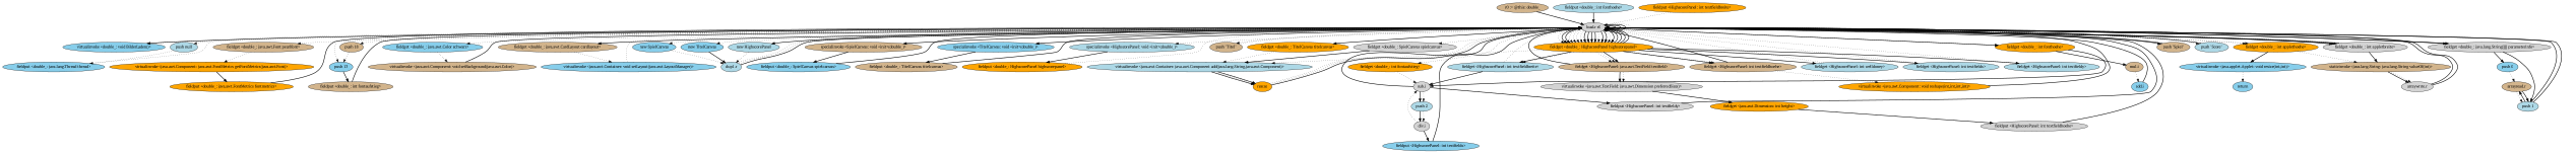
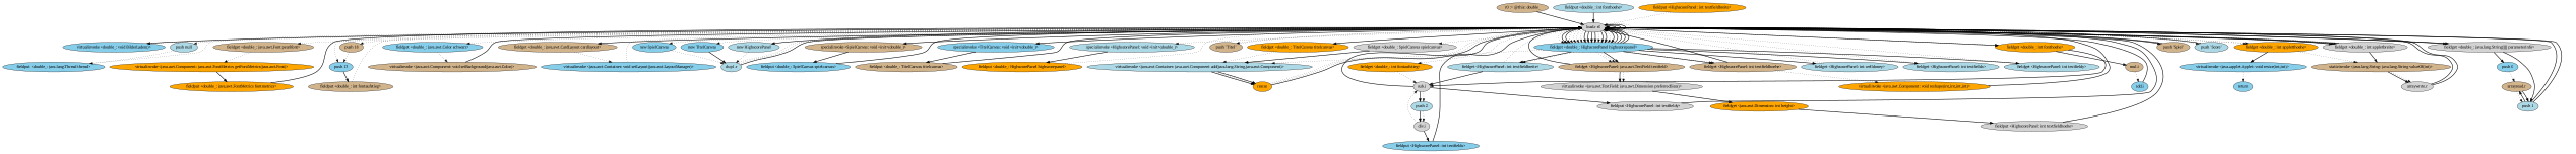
  digraph {
    fontname="PT Serif"
    node [fillcolor=tan fontname="PT Serif" style=filled]
    edge [fontname="PT Serif" style=bold]
    "load.r r0" [fillcolor=lightgrey]
    "r0 := @this: double_"
    "virtualinvoke <double_: void BilderLaden()>" [fillcolor=skyblue]
    "push null" [fillcolor=lightblue]
    "fieldget <double_: java.awt.Font pearlfont>"
    "push 18"
    "push 13" [fillcolor=skyblue]
    "fieldget <double_: java.awt.Color schwarz>" [fillcolor=skyblue]
    "fieldget <double_: java.awt.CardLayout cardlayout>"
    "new SpielCanvas" [fillcolor=skyblue]
    "specialinvoke <SpielCanvas: void <init>(double_)>"
    "new TitelCanvas" [fillcolor=skyblue]
    "specialinvoke <TitelCanvas: void <init>(double_)>" [fillcolor=skyblue]
    "new HighscorePanel" [fillcolor=lightblue]
    "specialinvoke <HighscorePanel: void <init>(double_)>" [fillcolor=lightblue]
    "push \"Titel\""
    "fieldget <double_: TitelCanvas titelcanvas>" [fillcolor=orange]
    "push \"Spiel\""
    "fieldget <double_: SpielCanvas spielcanvas>" [fillcolor=lightgrey]
    "push \"Score\"" [fillcolor=lightblue]
-   "fieldget <double_: HighscorePanel highscorepanel>" [fillcolor=orange]
+   "fieldget <double_: HighscorePanel highscorepanel>" [fillcolor=skyblue]
    "fieldget <double_: int appletbreite>" [fillcolor=lightgrey]
    "fieldget <double_: int fonthoehe>" [fillcolor=orange]
    "fieldget <double_: int fontaufstieg>" [fillcolor=orange]
    "fieldget <double_: java.lang.String[][] parameterinfo>" [fillcolor=lightgrey]
    "fieldget <double_: int applethoehe>" [fillcolor=orange]
    "fieldput <double_: java.lang.Thread thread>" [fillcolor=skyblue]
    "virtualinvoke <java.awt.Component: java.awt.FontMetrics getFontMetrics(java.awt.Font)>" [fillcolor=orange]
    "fieldput <double_: int fontaufstieg>"
    "virtualinvoke <java.awt.Component: void setBackground(java.awt.Color)>"
    "virtualinvoke <java.awt.Container: void setLayout(java.awt.LayoutManager)>" [fillcolor=skyblue]
    "dup1.r" [fillcolor=lightblue]
    "fieldput <double_: SpielCanvas spielcanvas>" [fillcolor=skyblue]
    "fieldput <double_: TitelCanvas titelcanvas>"
    "fieldput <double_: HighscorePanel highscorepanel>" [fillcolor=orange]
    "virtualinvoke <java.awt.Container: java.awt.Component add(java.lang.String,java.awt.Component)>" [fillcolor=lightblue]
    "fieldget <HighscorePanel: java.awt.TextField textfield>"
    "fieldget <HighscorePanel: int textfieldbreite>" [fillcolor=lightblue]
    "fieldget <HighscorePanel: int welldoney>" [fillcolor=lightblue]
    "fieldget <HighscorePanel: int textfieldhoehe>"
    "fieldget <HighscorePanel: int textfieldx>" [fillcolor=lightblue]
    "fieldget <HighscorePanel: int textfieldy>" [fillcolor=lightblue]
    "staticinvoke <java.lang.String: java.lang.String valueOf(int)>"
    "sub.i" [fillcolor=lightgrey]
    "mul.i"
    "push 0" [fillcolor=skyblue]
    "push 1" [fillcolor=lightblue]
    "virtualinvoke <java.applet.Applet: void resize(int,int)>" [fillcolor=skyblue]
    "fieldput <double_: java.awt.FontMetrics fontmetrics>" [fillcolor=orange]
    "fieldput <double_: int fonthoehe>" [fillcolor=lightblue]
    n51 [fillcolor=orange label=resize]
    "virtualinvoke <java.awt.TextField: java.awt.Dimension preferredSize()>" [fillcolor=lightgrey]
    "virtualinvoke <java.awt.Component: void reshape(int,int,int,int)>" [fillcolor=orange]
    "fieldget <java.awt.Dimension: int height>" [fillcolor=orange]
    "fieldput <HighscorePanel: int textfieldhoehe>" [fillcolor=lightgrey]
    "fieldput <HighscorePanel: int textfieldbreite>" [fillcolor=orange]
    "arraywrite.r" [fillcolor=lightgrey]
    "push 2" [fillcolor=lightblue]
    "fieldput <HighscorePanel: int textfieldy>" [fillcolor=lightgrey]
    "div.i" [fillcolor=lightgrey]
    "fieldput <HighscorePanel: int textfieldx>" [fillcolor=skyblue]
    "add.i" [fillcolor=skyblue]
    "arrayread.r"
    return [fillcolor=skyblue]
    "load.r r0" -> "load.r r0" [style=dotted]
    "load.r r0" -> "load.r r0"
    "load.r r0" -> "load.r r0"
    "load.r r0" -> "load.r r0"
    "load.r r0" -> "load.r r0" [style=dotted]
    "load.r r0" -> "virtualinvoke <double_: void BilderLaden()>"
    "load.r r0" -> "push null" [style=dotted]
    "load.r r0" -> "fieldget <double_: java.awt.Font pearlfont>" [style=dotted]
    "load.r r0" -> "push 18" [style=dotted]
    "load.r r0" -> "push 13" [style=dotted]
    "load.r r0" -> "fieldget <double_: java.awt.Color schwarz>" [style=dotted]
    "load.r r0" -> "fieldget <double_: java.awt.CardLayout cardlayout>"
    "load.r r0" -> "new SpielCanvas" [style=dotted]
    "load.r r0" -> "specialinvoke <SpielCanvas: void <init>(double_)>"
    "load.r r0" -> "new TitelCanvas" [style=dotted]
    "load.r r0" -> "specialinvoke <TitelCanvas: void <init>(double_)>"
    "load.r r0" -> "new HighscorePanel"
    "load.r r0" -> "specialinvoke <HighscorePanel: void <init>(double_)>" [style=dotted]
    "load.r r0" -> "push \"Titel\"" [style=dotted]
    "load.r r0" -> "fieldget <double_: TitelCanvas titelcanvas>"
    "load.r r0" -> "push \"Spiel\""
    "load.r r0" -> "fieldget <double_: SpielCanvas spielcanvas>" [style=dotted]
    "load.r r0" -> "push \"Score\"" [style=dotted]
    "load.r r0" -> "fieldget <double_: HighscorePanel highscorepanel>" [style=dotted]
    "load.r r0" -> "fieldget <double_: HighscorePanel highscorepanel>"
    "load.r r0" -> "fieldget <double_: HighscorePanel highscorepanel>"
    "load.r r0" -> "fieldget <double_: HighscorePanel highscorepanel>" [style=dotted]
    "load.r r0" -> "fieldget <double_: HighscorePanel highscorepanel>" [style=dotted]
    "load.r r0" -> "fieldget <double_: HighscorePanel highscorepanel>" [style=dotted]
    "load.r r0" -> "fieldget <double_: HighscorePanel highscorepanel>" [style=dotted]
    "load.r r0" -> "fieldget <double_: HighscorePanel highscorepanel>"
    "load.r r0" -> "fieldget <double_: HighscorePanel highscorepanel>"
    "load.r r0" -> "fieldget <double_: HighscorePanel highscorepanel>"
    "load.r r0" -> "fieldget <double_: HighscorePanel highscorepanel>"
    "load.r r0" -> "fieldget <double_: HighscorePanel highscorepanel>" [style=dotted]
    "load.r r0" -> "fieldget <double_: HighscorePanel highscorepanel>"
    "load.r r0" -> "fieldget <double_: HighscorePanel highscorepanel>"
    "load.r r0" -> "fieldget <double_: HighscorePanel highscorepanel>" [style=dotted]
    "load.r r0" -> "fieldget <double_: HighscorePanel highscorepanel>"
    "load.r r0" -> "fieldget <double_: int appletbreite>"
    "load.r r0" -> "fieldget <double_: int appletbreite>"
    "load.r r0" -> "fieldget <double_: int appletbreite>" [style=dotted]
    "load.r r0" -> "fieldget <double_: int fonthoehe>"
    "load.r r0" -> "fieldget <double_: int fonthoehe>" [style=dotted]
    "load.r r0" -> "fieldget <double_: int fontaufstieg>" [style=dotted]
    "load.r r0" -> "fieldget <double_: java.lang.String[][] parameterinfo>"
    "load.r r0" -> "fieldget <double_: java.lang.String[][] parameterinfo>"
    "load.r r0" -> "fieldget <double_: int applethoehe>" [style=dotted]
    "load.r r0" -> "fieldget <double_: int applethoehe>" [style=dotted]
    "r0 := @this: double_" -> "load.r r0"
    "virtualinvoke <double_: void BilderLaden()>" -> "load.r r0" [style=dotted]
    "push null" -> "fieldput <double_: java.lang.Thread thread>" [style=dotted]
    "fieldget <double_: java.awt.Font pearlfont>" -> "virtualinvoke <java.awt.Component: java.awt.FontMetrics getFontMetrics(java.awt.Font)>" [style=dotted]
    "push 18" -> "push 13" [style=dotted]
    "push 13" -> "fieldput <double_: int fontaufstieg>"
    "fieldget <double_: java.awt.Color schwarz>" -> "virtualinvoke <java.awt.Component: void setBackground(java.awt.Color)>" [style=dotted]
    "fieldget <double_: java.awt.CardLayout cardlayout>" -> "virtualinvoke <java.awt.Container: void setLayout(java.awt.LayoutManager)>" [style=dotted]
    "new SpielCanvas" -> "dup1.r" [style=dotted]
    "specialinvoke <SpielCanvas: void <init>(double_)>" -> "fieldput <double_: SpielCanvas spielcanvas>"
    "new TitelCanvas" -> "dup1.r"
    "specialinvoke <TitelCanvas: void <init>(double_)>" -> "fieldput <double_: TitelCanvas titelcanvas>"
    "new HighscorePanel" -> "dup1.r" [style=dotted]
    "specialinvoke <HighscorePanel: void <init>(double_)>" -> "fieldput <double_: HighscorePanel highscorepanel>"
    "push \"Titel\"" -> "load.r r0" [style=dotted]
    "fieldget <double_: TitelCanvas titelcanvas>" -> "virtualinvoke <java.awt.Container: java.awt.Component add(java.lang.String,java.awt.Component)>" [style=dotted]
    "push \"Spiel\"" -> "load.r r0"
    "fieldget <double_: SpielCanvas spielcanvas>" -> "virtualinvoke <java.awt.Container: java.awt.Component add(java.lang.String,java.awt.Component)>"
    "push \"Score\"" -> "load.r r0"
    "fieldget <double_: HighscorePanel highscorepanel>" -> "load.r r0"
    "fieldget <double_: HighscorePanel highscorepanel>" -> "load.r r0"
    "fieldget <double_: HighscorePanel highscorepanel>" -> "load.r r0"
    "fieldget <double_: HighscorePanel highscorepanel>" -> "load.r r0"
    "fieldget <double_: HighscorePanel highscorepanel>" -> "virtualinvoke <java.awt.Container: java.awt.Component add(java.lang.String,java.awt.Component)>" [style=dotted]
    "fieldget <double_: HighscorePanel highscorepanel>" -> "fieldget <HighscorePanel: java.awt.TextField textfield>" [style=dotted]
    "fieldget <double_: HighscorePanel highscorepanel>" -> "fieldget <HighscorePanel: java.awt.TextField textfield>" [style=dotted]
    "fieldget <double_: HighscorePanel highscorepanel>" -> "fieldget <HighscorePanel: java.awt.TextField textfield>"
    "fieldget <double_: HighscorePanel highscorepanel>" -> "fieldget <HighscorePanel: int textfieldbreite>"
    "fieldget <double_: HighscorePanel highscorepanel>" -> "fieldget <HighscorePanel: int textfieldbreite>" [style=dotted]
    "fieldget <double_: HighscorePanel highscorepanel>" -> "fieldget <HighscorePanel: int welldoney>"
    "fieldget <double_: HighscorePanel highscorepanel>" -> "fieldget <HighscorePanel: int textfieldhoehe>"
    "fieldget <double_: HighscorePanel highscorepanel>" -> "fieldget <HighscorePanel: int textfieldhoehe>" [style=dotted]
    "fieldget <double_: HighscorePanel highscorepanel>" -> "fieldget <HighscorePanel: int textfieldx>"
    "fieldget <double_: HighscorePanel highscorepanel>" -> "fieldget <HighscorePanel: int textfieldy>"
    "fieldget <double_: int appletbreite>" -> "load.r r0"
    "fieldget <double_: int appletbreite>" -> "load.r r0" [style=dotted]
    "fieldget <double_: int appletbreite>" -> "staticinvoke <java.lang.String: java.lang.String valueOf(int)>"
    "fieldget <double_: int fonthoehe>" -> "sub.i"
    "fieldget <double_: int fonthoehe>" -> "mul.i"
    "fieldget <double_: int fontaufstieg>" -> "sub.i" [style=dotted]
    "fieldget <double_: java.lang.String[][] parameterinfo>" -> "push 0"
    "fieldget <double_: java.lang.String[][] parameterinfo>" -> "push 1"
    "fieldget <double_: int applethoehe>" -> "staticinvoke <java.lang.String: java.lang.String valueOf(int)>" [style=dotted]
    "fieldget <double_: int applethoehe>" -> "virtualinvoke <java.applet.Applet: void resize(int,int)>"
    "fieldput <double_: java.lang.Thread thread>" -> "load.r r0" [style=dotted]
    "virtualinvoke <java.awt.Component: java.awt.FontMetrics getFontMetrics(java.awt.Font)>" -> "fieldput <double_: java.awt.FontMetrics fontmetrics>"
-   "fieldput <double_: int fontaufstieg>" -> "load.r r0"
+   "fieldput <double_: int fontaufstieg>" -> "load.r r0" [style=dotted]
    "virtualinvoke <java.awt.Component: void setBackground(java.awt.Color)>" -> "load.r r0"
    "virtualinvoke <java.awt.Container: void setLayout(java.awt.LayoutManager)>" -> "load.r r0" [style=dotted]
    "dup1.r" -> "load.r r0" [style=dotted]
    "dup1.r" -> "load.r r0" [style=dotted]
    "dup1.r" -> "load.r r0"
    "fieldput <double_: SpielCanvas spielcanvas>" -> "load.r r0"
    "fieldput <double_: TitelCanvas titelcanvas>" -> "load.r r0"
    "fieldput <double_: HighscorePanel highscorepanel>" -> "load.r r0" [style=dotted]
    "virtualinvoke <java.awt.Container: java.awt.Component add(java.lang.String,java.awt.Component)>" -> n51
    "virtualinvoke <java.awt.Container: java.awt.Component add(java.lang.String,java.awt.Component)>" -> n51 [style=dotted]
    "virtualinvoke <java.awt.Container: java.awt.Component add(java.lang.String,java.awt.Component)>" -> n51
    "fieldget <HighscorePanel: java.awt.TextField textfield>" -> "load.r r0"
    "fieldget <HighscorePanel: java.awt.TextField textfield>" -> "virtualinvoke <java.awt.TextField: java.awt.Dimension preferredSize()>"
    "fieldget <HighscorePanel: java.awt.TextField textfield>" -> "virtualinvoke <java.awt.TextField: java.awt.Dimension preferredSize()>" [style=dotted]
    "fieldget <HighscorePanel: int textfieldbreite>" -> "load.r r0" [style=dotted]
    "fieldget <HighscorePanel: int textfieldbreite>" -> "sub.i"
    "fieldget <HighscorePanel: int welldoney>" -> "load.r r0" [style=dotted]
    "fieldget <HighscorePanel: int textfieldhoehe>" -> "load.r r0"
    "fieldget <HighscorePanel: int textfieldhoehe>" -> "virtualinvoke <java.awt.Component: void reshape(int,int,int,int)>" [style=dotted]
    "fieldget <HighscorePanel: int textfieldx>" -> "load.r r0" [style=dotted]
    "fieldget <HighscorePanel: int textfieldy>" -> "load.r r0" [style=dotted]
    "staticinvoke <java.lang.String: java.lang.String valueOf(int)>" -> "arraywrite.r"
    "staticinvoke <java.lang.String: java.lang.String valueOf(int)>" -> "arraywrite.r" [style=dotted]
    "sub.i" -> "load.r r0"
    "sub.i" -> "push 2"
    "sub.i" -> "push 2" [style=dotted]
    "sub.i" -> "fieldput <HighscorePanel: int textfieldy>"
    "mul.i" -> "add.i" [style=dotted]
    "push 0" -> "arrayread.r" [style=dotted]
    "push 1" -> "load.r r0"
    "push 1" -> "load.r r0"
    "push 1" -> "arrayread.r"
    "virtualinvoke <java.applet.Applet: void resize(int,int)>" -> return [style=dotted]
    "fieldput <double_: java.awt.FontMetrics fontmetrics>" -> "load.r r0"
    "fieldput <double_: int fonthoehe>" -> "load.r r0"
    n51 -> "load.r r0" [style=dotted]
    n51 -> "load.r r0" [style=dotted]
    n51 -> "load.r r0"
    "virtualinvoke <java.awt.TextField: java.awt.Dimension preferredSize()>" -> "fieldget <java.awt.Dimension: int height>"
    "virtualinvoke <java.awt.Component: void reshape(int,int,int,int)>" -> "load.r r0"
    "fieldget <java.awt.Dimension: int height>" -> "fieldput <HighscorePanel: int textfieldhoehe>"
    "fieldput <HighscorePanel: int textfieldhoehe>" -> "load.r r0"
    "fieldput <HighscorePanel: int textfieldbreite>" -> "load.r r0" [style=dotted]
    "arraywrite.r" -> "load.r r0"
    "arraywrite.r" -> "load.r r0"
    "push 2" -> "div.i"
    "push 2" -> "div.i" [style=dotted]
    "fieldput <HighscorePanel: int textfieldy>" -> "load.r r0"
    "div.i" -> "sub.i" [style=dotted]
    "div.i" -> "fieldput <HighscorePanel: int textfieldx>"
    "fieldput <HighscorePanel: int textfieldx>" -> "load.r r0"
    "add.i" -> "load.r r0"
    "arrayread.r" -> "push 1" [style=dotted]
    "arrayread.r" -> "push 1"
  }
